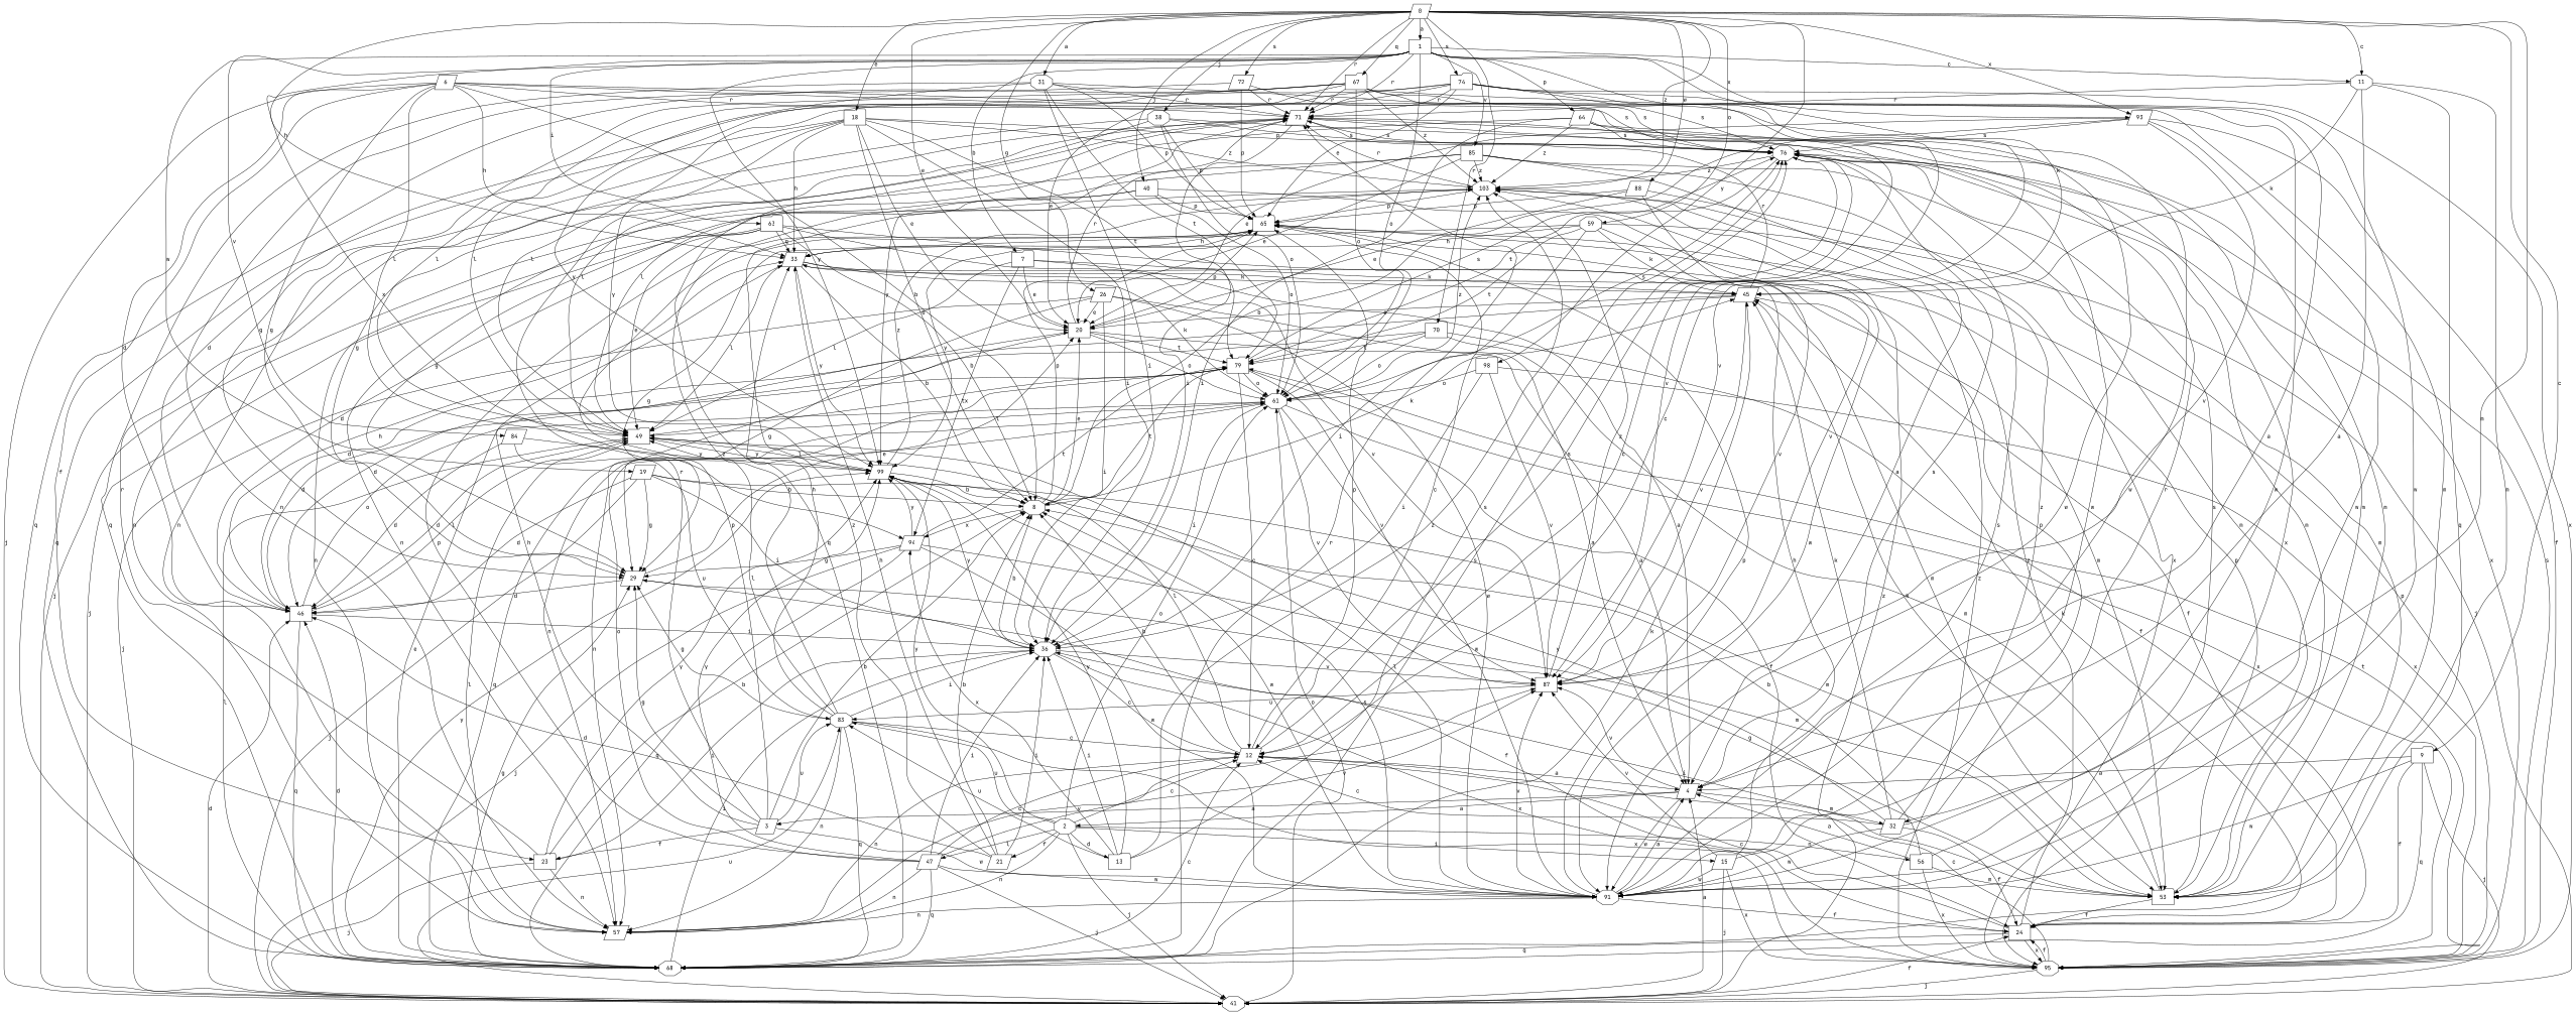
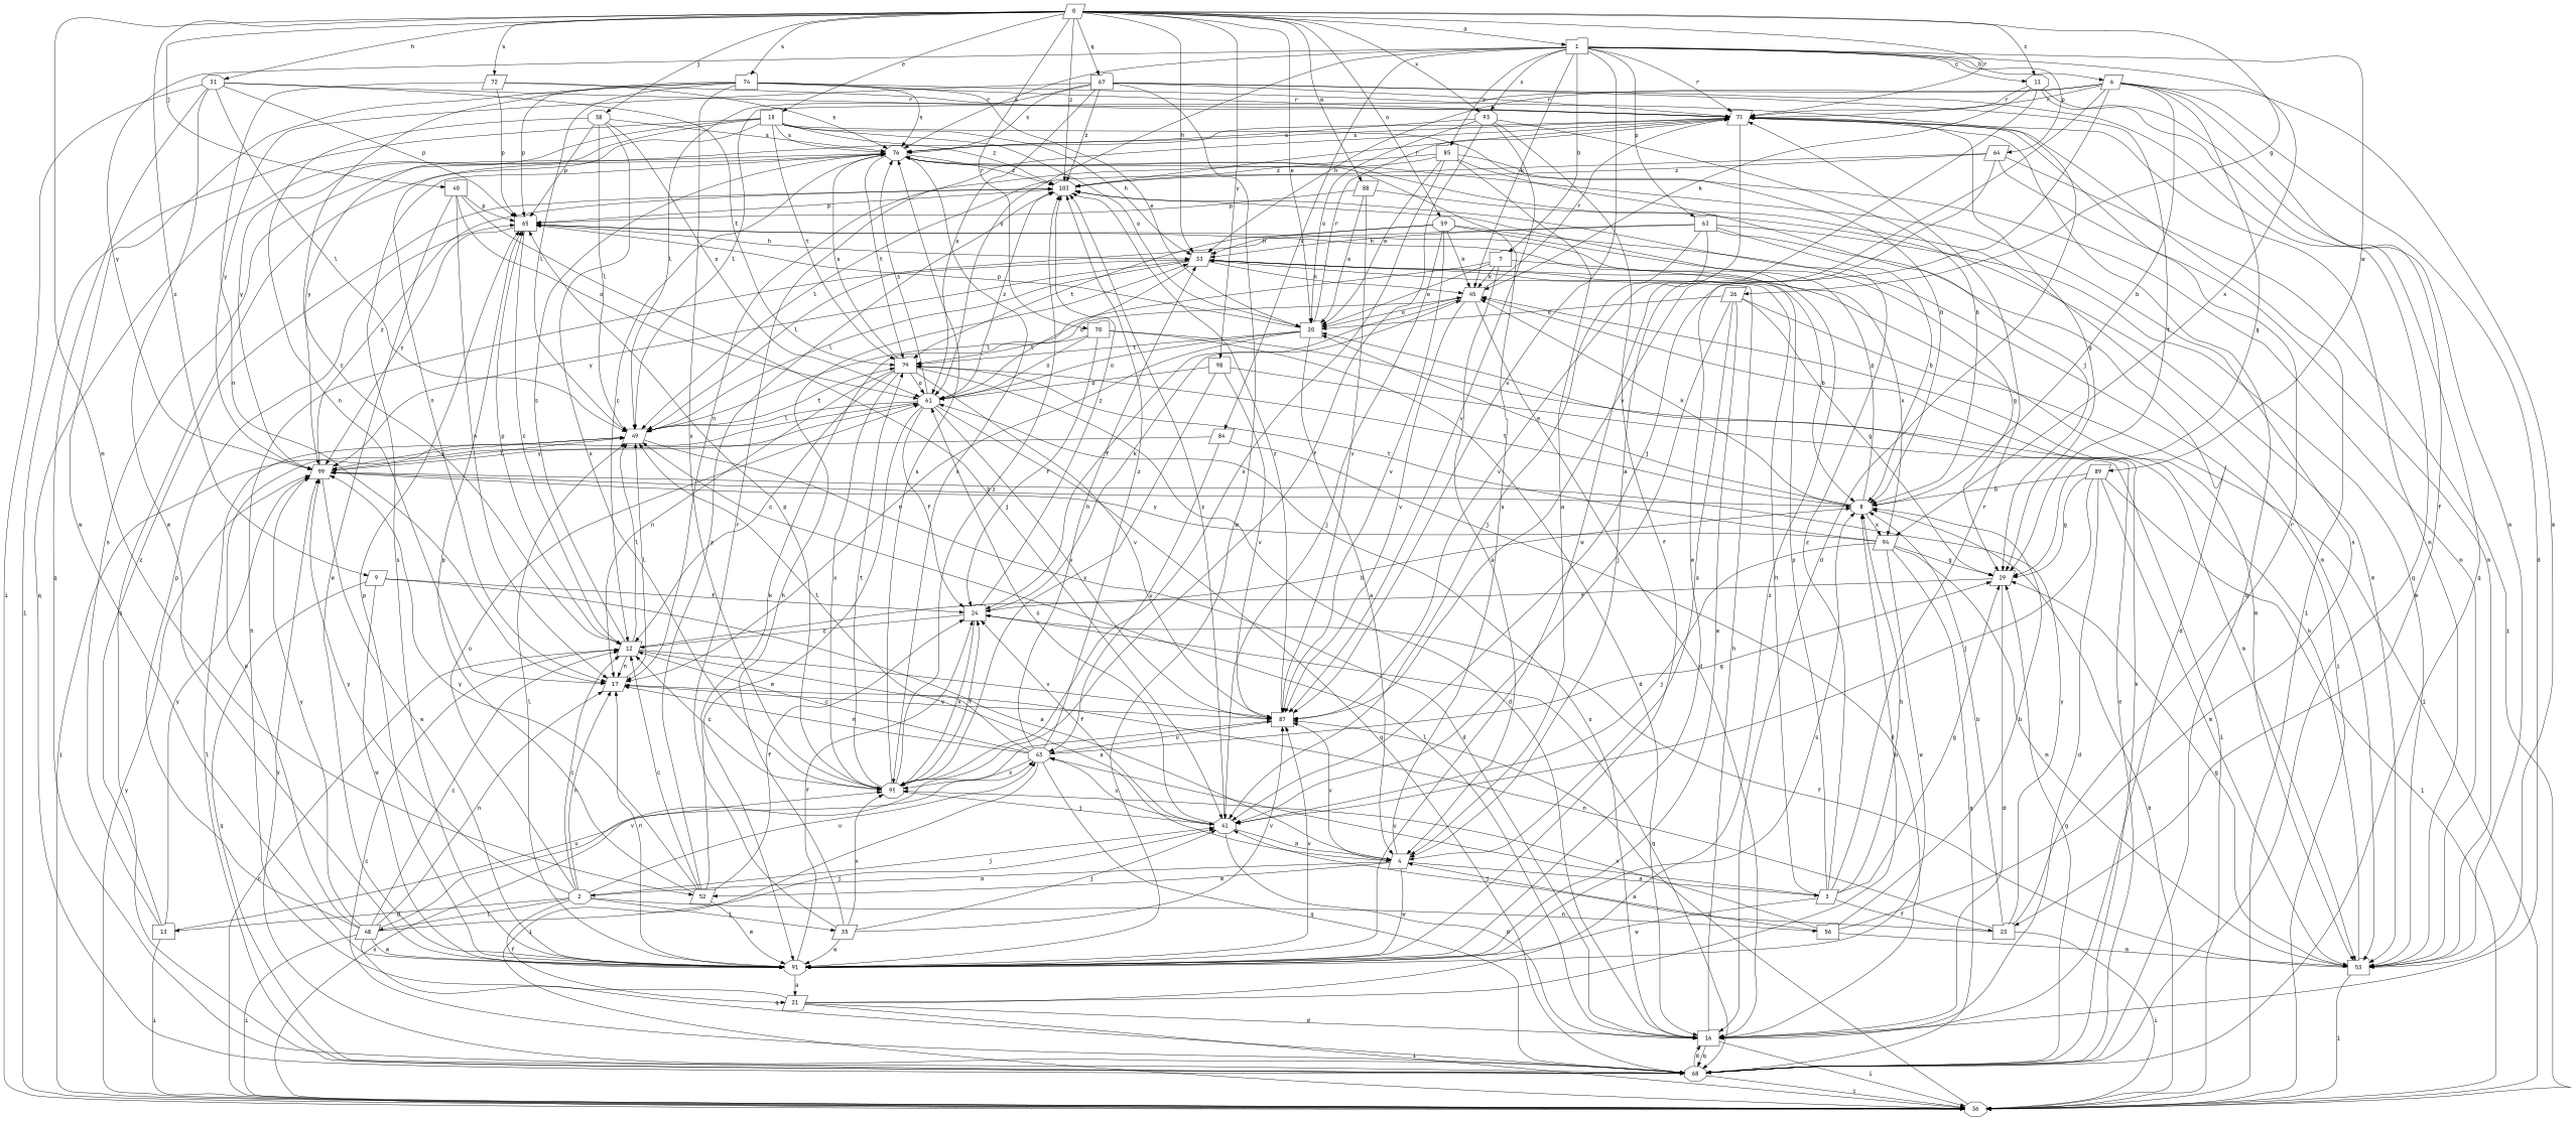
  strict digraph {
    fontname="JetBrains Mono"
    node [fontname="JetBrains Mono" shape=parallelogram]
    edge [fontname="JetBrains Mono"]
    0
    1 [shape=folder]
-   9 [shape=folder]
+   9
    11 [shape=octagon]
    18 [shape=folder]
    20 [shape=folder]
    26
    31 [shape=octagon]
    33
    38 [shape=octagon]
    40 [shape=folder]
-   52 [label=32]
+   52
    59 [shape=octagon]
    67 [shape=folder]
    70 [shape=folder]
    71
    72
    74 [shape=folder]
    88
-   93
+   93 [shape=octagon]
    98 [shape=folder]
    103 [shape=octagon]
    6
    7 [shape=folder]
    45
    61 [shape=octagon]
    63 [shape=folder]
    64
    76 [shape=octagon]
    84
    85 [shape=folder]
    87 [shape=folder]
-   89 [label=19]
+   89
    94
    99
    41 [shape=octagon]
    91 [shape=octagon]
    4
    24 [shape=folder]
    68 [shape=octagon]
    53 [shape=folder]
-   57
+   57 [label=17]
    8 [shape=octagon]
    79 [shape=folder]
    36 [shape=octagon]
    65 [shape=folder]
    29
-   49 [shape=folder]
+   49
    95 [shape=octagon]
    12
-   16 [shape=folder label=46]
+   16 [shape=folder]
    23 [shape=folder]
-   83 [shape=octagon]
+   83 [shape=octagon label=43]
    2 [shape=octagon]
    13 [shape=folder]
    21
-   35 [label=15]
-   48 [label=47]
+   35
+   48
    56 [shape=folder]
    3
    0 -> 1 [label=a]
    0 -> 9 [label=c]
    0 -> 11 [label=c]
    0 -> 18 [label=e]
    0 -> 20 [label=e]
    0 -> 26 [label=g]
-   0 -> 31 [label=a]
+   0 -> 31 [label=h]
    0 -> 33 [label=h]
    0 -> 38 [label=j]
    0 -> 40 [label=j]
    0 -> 52 [label=m]
    0 -> 59 [label=o]
    0 -> 67 [label=q]
    0 -> 70 [label=r]
    0 -> 71 [label=r]
    0 -> 72 [label=s]
    0 -> 74 [label=s]
    0 -> 88 [label=w]
    0 -> 93 [label=x]
    0 -> 98 [label=y]
    0 -> 103 [label=z]
    1 -> 11 [label=c]
    1 -> 71 [label=r]
    1 -> 93 [label=x]
+   1 -> 6 [label=b]
    1 -> 7 [label=b]
    1 -> 45 [label=k]
    1 -> 61 [label=o]
-   1 -> 63 [label=i]
+   1 -> 63 [label=p]
    1 -> 64 [label=p]
-   64 -> 76 [label=s]
+   1 -> 76 [label=s]
    1 -> 84 [label=v]
    1 -> 85 [label=v]
    1 -> 87 [label=v]
    1 -> 89 [label=w]
    1 -> 94 [label=x]
    1 -> 99 [label=y]
-   9 -> 41 [label=j]
    9 -> 91 [label=w]
    9 -> 4 [label=a]
    9 -> 24 [label=f]
    9 -> 68 [label=q]
    11 -> 71 [label=r]
    11 -> 45 [label=k]
    11 -> 4 [label=a]
    11 -> 68 [label=q]
    11 -> 53 [label=m]
    18 -> 20 [label=e]
    18 -> 33 [label=h]
    18 -> 103 [label=z]
-   18 -> 76 [label=p]
+   18 -> 76 [label=s]
    18 -> 99 [label=y]
    18 -> 68 [label=q]
    18 -> 57 [label=n]
    18 -> 8 [label=b]
    18 -> 79 [label=t]
    18 -> 36 [label=i]
    20 -> 71 [label=r]
    20 -> 61 [label=o]
    20 -> 4 [label=a]
    20 -> 57 [label=n]
    20 -> 79 [label=t]
    20 -> 65 [label=p]
    26 -> 20 [label=e]
    26 -> 41 [label=j]
    26 -> 91 [label=w]
    26 -> 4 [label=a]
    26 -> 36 [label=i]
    26 -> 29 [label=g]
    31 -> 71 [label=r]
    31 -> 91 [label=w]
    31 -> 68 [label=q]
    31 -> 79 [label=t]
    31 -> 36 [label=i]
    31 -> 65 [label=p]
    31 -> 49 [label=l]
    33 -> 45 [label=k]
-   33 -> 61 [label=k]
+   33 -> 61 [label=o]
    33 -> 99 [label=y]
    33 -> 53 [label=m]
    33 -> 8 [label=b]
    33 -> 49 [label=l]
    38 -> 61 [label=o]
    38 -> 76 [label=s]
    38 -> 57 [label=n]
    38 -> 65 [label=p]
    38 -> 49 [label=l]
    38 -> 95 [label=x]
    40 -> 61 [label=o]
    40 -> 41 [label=j]
    40 -> 91 [label=w]
    40 -> 57 [label=n]
    40 -> 65 [label=p]
    52 -> 103 [label=z]
    52 -> 45 [label=k]
    52 -> 99 [label=y]
    52 -> 91 [label=w]
    52 -> 24 [label=f]
    52 -> 65 [label=p]
    52 -> 12 [label=c]
    59 -> 33 [label=h]
    59 -> 45 [label=k]
    59 -> 87 [label=v]
    59 -> 41 [label=j]
    59 -> 79 [label=t]
    59 -> 36 [label=i]
    59 -> 29 [label=g]
    67 -> 71 [label=r]
    67 -> 103 [label=z]
    67 -> 61 [label=o]
    67 -> 76 [label=s]
    67 -> 99 [label=y]
    67 -> 91 [label=w]
-   67 -> 4 [label=a]
    67 -> 68 [label=q]
-   67 -> 29 [label=g]
+   67 -> 29 [label=t]
    67 -> 49 [label=l]
    70 -> 61 [label=o]
    70 -> 24 [label=f]
    70 -> 53 [label=m]
    70 -> 79 [label=t]
    70 -> 16 [label=d]
    71 -> 76 [label=s]
    71 -> 99 [label=y]
    71 -> 91 [label=w]
    71 -> 68 [label=q]
    71 -> 53 [label=m]
    71 -> 36 [label=i]
    71 -> 29 [label=g]
    72 -> 71 [label=r]
    72 -> 76 [label=s]
    72 -> 57 [label=n]
    72 -> 65 [label=p]
    74 -> 20 [label=e]
    74 -> 71 [label=r]
    74 -> 76 [label=s]
    74 -> 91 [label=w]
-   74 -> 65 [label=e]
+   74 -> 65 [label=p]
    74 -> 49 [label=l]
    74 -> 95 [label=x]
    74 -> 12 [label=c]
    74 -> 16 [label=d]
    88 -> 20 [label=e]
    88 -> 87 [label=v]
    88 -> 53 [label=m]
    88 -> 65 [label=p]
    93 -> 20 [label=e]
    93 -> 76 [label=s]
    93 -> 87 [label=v]
-   93 -> 91 [label=w]
+   93 -> 91 [label=f]
    93 -> 8 [label=b]
    93 -> 95 [label=f]
    98 -> 61 [label=o]
    98 -> 87 [label=v]
    98 -> 36 [label=i]
    98 -> 95 [label=x]
    103 -> 71 [label=r]
    103 -> 65 [label=p]
    6 -> 33 [label=h]
    6 -> 71 [label=r]
    6 -> 87 [label=v]
    6 -> 41 [label=j]
    6 -> 53 [label=m]
    6 -> 8 [label=b]
    6 -> 29 [label=g]
    6 -> 49 [label=l]
    6 -> 16 [label=d]
    6 -> 23 [label=f]
    7 -> 20 [label=e]
    7 -> 45 [label=k]
    7 -> 94 [label=x]
    7 -> 4 [label=a]
    7 -> 49 [label=l]
    45 -> 20 [label=e]
    45 -> 71 [label=r]
    45 -> 87 [label=v]
    45 -> 24 [label=f]
    45 -> 16 [label=d]
    61 -> 103 [label=z]
    61 -> 76 [label=s]
    61 -> 87 [label=v]
    61 -> 91 [label=w]
    61 -> 24 [label=f]
    61 -> 68 [label=q]
    61 -> 36 [label=i]
    61 -> 49 [label=l]
-   63 -> 33 [label=g]
+   63 -> 33 [label=h]
    63 -> 87 [label=v]
    63 -> 41 [label=j]
    63 -> 53 [label=m]
    63 -> 8 [label=b]
-   63 -> 49 [label=e]
+   63 -> 49 [label=l]
    63 -> 16 [label=d]
    64 -> 103 [label=z]
    64 -> 91 [label=w]
    64 -> 53 [label=m]
    64 -> 36 [label=i]
    64 -> 49 [label=l]
    76 -> 103 [label=z]
    76 -> 53 [label=m]
    76 -> 79 [label=t]
    76 -> 95 [label=x]
    76 -> 12 [label=c]
    84 -> 99 [label=y]
    84 -> 16 [label=d]
    84 -> 83 [label=u]
    85 -> 20 [label=e]
    85 -> 103 [label=z]
    85 -> 4 [label=a]
    85 -> 53 [label=m]
    85 -> 57 [label=n]
-   85 -> 29 [label=g]
+   85 -> 29 [label=j]
    85 -> 95 [label=x]
    87 -> 103 [label=z]
    87 -> 83 [label=u]
    89 -> 41 [label=j]
    89 -> 53 [label=m]
    89 -> 8 [label=b]
    89 -> 36 [label=i]
    89 -> 29 [label=g]
    89 -> 16 [label=d]
    94 -> 99 [label=y]
    94 -> 41 [label=j]
    94 -> 91 [label=w]
    94 -> 68 [label=q]
    94 -> 53 [label=m]
    94 -> 79 [label=t]
    94 -> 29 [label=g]
    99 -> 103 [label=z]
    99 -> 91 [label=w]
    99 -> 8 [label=b]
    99 -> 49 [label=l]
    41 -> 103 [label=z]
    41 -> 61 [label=o]
    41 -> 4 [label=a]
    41 -> 24 [label=f]
    41 -> 16 [label=d]
    41 -> 83 [label=u]
    91 -> 76 [label=s]
    91 -> 87 [label=v]
-   91 -> 4 [label=a]
+   91 -> 21 [label=a]
    91 -> 24 [label=f]
    91 -> 57 [label=n]
    91 -> 8 [label=s]
    91 -> 65 [label=p]
    91 -> 49 [label=l]
    4 -> 52 [label=m]
    4 -> 76 [label=s]
    4 -> 87 [label=v]
    4 -> 91 [label=w]
    4 -> 2 [label=a]
    4 -> 3 [label=a]
    24 -> 103 [label=z]
    24 -> 45 [label=k]
    24 -> 68 [label=q]
    24 -> 95 [label=x]
    24 -> 12 [label=c]
    68 -> 20 [label=e]
-   68 -> 71 [label=r]
    68 -> 45 [label=k]
    68 -> 76 [label=s]
    68 -> 99 [label=y]
    68 -> 36 [label=i]
    68 -> 29 [label=g]
    68 -> 49 [label=l]
    68 -> 12 [label=c]
    68 -> 16 [label=d]
    53 -> 45 [label=k]
    53 -> 24 [label=f]
    53 -> 36 [label=i]
-   53 -> 65 [label=p]
    53 -> 29 [label=g]
    57 -> 87 [label=v]
    57 -> 49 [label=l]
    8 -> 20 [label=e]
    8 -> 45 [label=k]
    8 -> 94 [label=x]
    8 -> 79 [label=t]
    8 -> 65 [label=p]
    79 -> 61 [label=o]
    79 -> 76 [label=s]
    79 -> 87 [label=v]
    79 -> 57 [label=n]
    79 -> 95 [label=x]
    79 -> 12 [label=c]
    79 -> 16 [label=d]
    36 -> 87 [label=v]
    36 -> 99 [label=y]
    36 -> 8 [label=b]
    36 -> 95 [label=x]
    36 -> 12 [label=c]
    65 -> 33 [label=h]
    65 -> 99 [label=y]
    65 -> 12 [label=c]
-   29 -> 20 [label=e]
    29 -> 24 [label=f]
    29 -> 16 [label=d]
    49 -> 99 [label=y]
    49 -> 79 [label=t]
    49 -> 16 [label=d]
    95 -> 103 [label=z]
    95 -> 76 [label=s]
    95 -> 41 [label=j]
    95 -> 24 [label=f]
    95 -> 79 [label=t]
    95 -> 65 [label=p]
    95 -> 12 [label=c]
    12 -> 76 [label=s]
+   12 -> 87 [label=v]
    12 -> 4 [label=a]
    12 -> 57 [label=n]
    12 -> 8 [label=b]
    12 -> 65 [label=p]
    12 -> 49 [label=l]
    16 -> 33 [label=h]
    16 -> 61 [label=o]
    16 -> 68 [label=q]
    16 -> 36 [label=i]
    16 -> 49 [label=l]
    23 -> 71 [label=r]
    23 -> 99 [label=y]
    23 -> 41 [label=j]
    23 -> 57 [label=n]
    23 -> 8 [label=b]
    23 -> 36 [label=i]
    83 -> 33 [label=h]
    83 -> 103 [label=z]
    83 -> 68 [label=q]
    83 -> 57 [label=n]
    83 -> 36 [label=i]
    83 -> 29 [label=g]
    83 -> 49 [label=l]
    83 -> 95 [label=x]
    83 -> 12 [label=c]
    2 -> 61 [label=o]
    2 -> 99 [label=y]
    2 -> 41 [label=j]
    2 -> 57 [label=n]
    2 -> 12 [label=c]
    2 -> 83 [label=u]
    2 -> 13 [label=d]
    2 -> 21 [label=f]
    2 -> 35 [label=i]
    2 -> 48 [label=l]
    2 -> 56 [label=n]
    13 -> 103 [label=z]
    13 -> 76 [label=s]
-   13 -> 94 [label=x]
    13 -> 99 [label=y]
    13 -> 36 [label=i]
    13 -> 83 [label=u]
    21 -> 33 [label=h]
    21 -> 103 [label=z]
    21 -> 8 [label=b]
    21 -> 36 [label=i]
    21 -> 16 [label=d]
    35 -> 33 [label=h]
    35 -> 71 [label=r]
    35 -> 87 [label=v]
    35 -> 41 [label=j]
    35 -> 91 [label=w]
    35 -> 95 [label=x]
    48 -> 61 [label=o]
    48 -> 87 [label=v]
    48 -> 99 [label=y]
    48 -> 41 [label=j]
    48 -> 91 [label=w]
    48 -> 68 [label=q]
    48 -> 57 [label=n]
    48 -> 36 [label=i]
    48 -> 65 [label=p]
    48 -> 12 [label=c]
    56 -> 76 [label=s]
    56 -> 4 [label=a]
    56 -> 53 [label=m]
    56 -> 8 [label=b]
    56 -> 95 [label=x]
    3 -> 33 [label=h]
    3 -> 71 [label=r]
+   3 -> 103 [label=z]
    3 -> 91 [label=w]
    3 -> 8 [label=b]
    3 -> 65 [label=p]
    3 -> 29 [label=g]
    3 -> 23 [label=f]
    3 -> 83 [label=u]
  }
